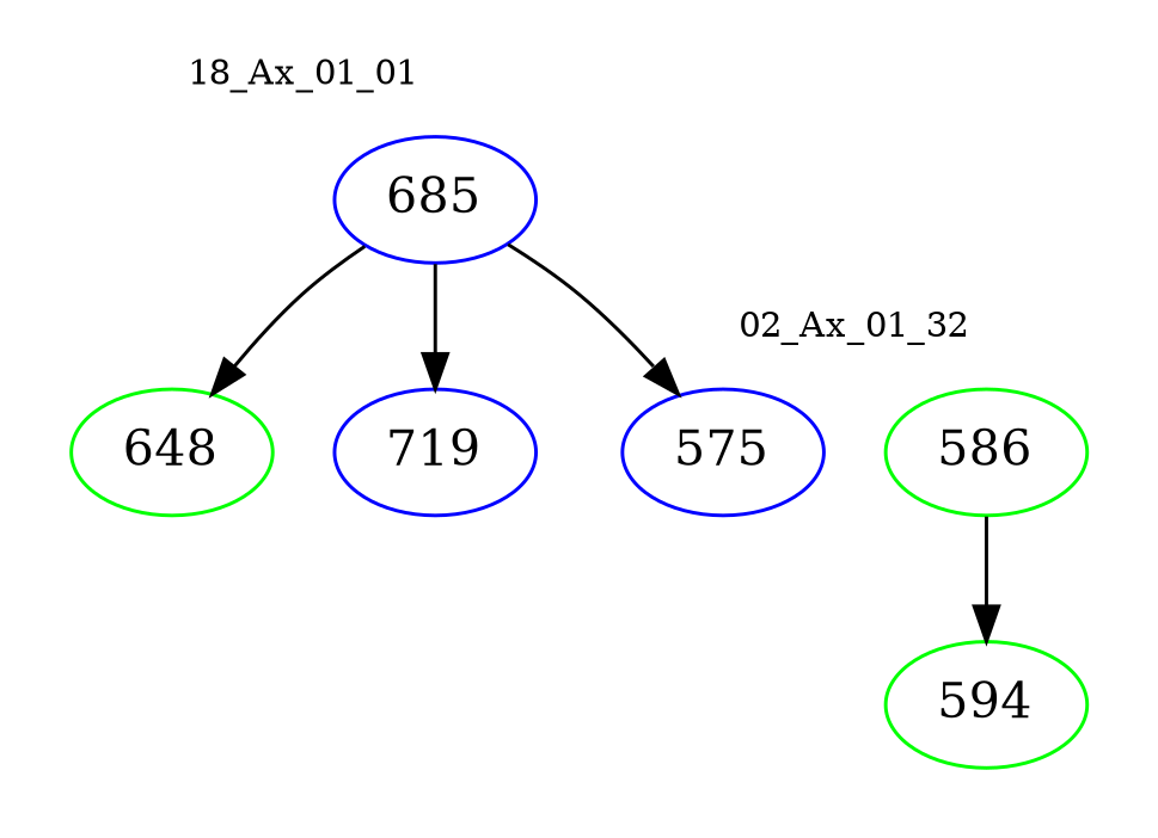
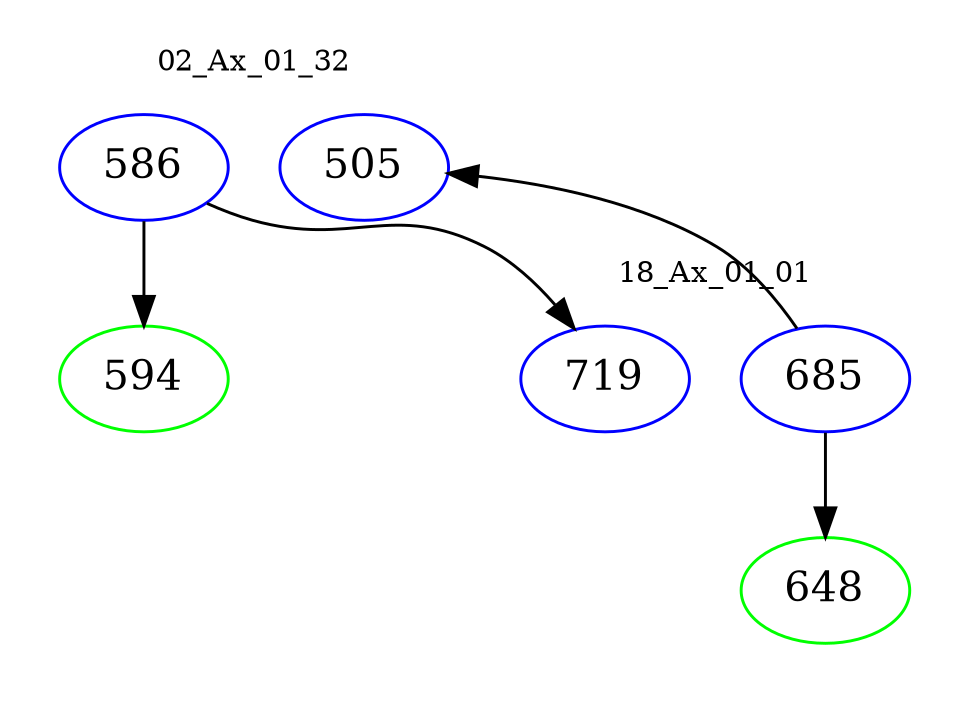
  digraph {
    node [color=blue]
    edge [color=black]
-   n1 [color=green label=586]
-   n2 [label=575]
+   n1 [label=586]
+   n2 [label=505]
    n3 [color=green label=594]
    n4 [label=685]
    n5 [color=green label=648]
    n6 [label=719]
    subgraph cluster_1 {
      color=white
      fontsize=10
      label="02_Ax_01_32"
      n1
      n2
      n3
    }
    subgraph cluster_2 {
      color=white
      fontsize=10
      label="18_Ax_01_01"
      n4
      n5
      n6
    }
    n1 -> n3
    n4 -> n2
    n4 -> n5
-   n4 -> n6
+   n1 -> n6
  }
